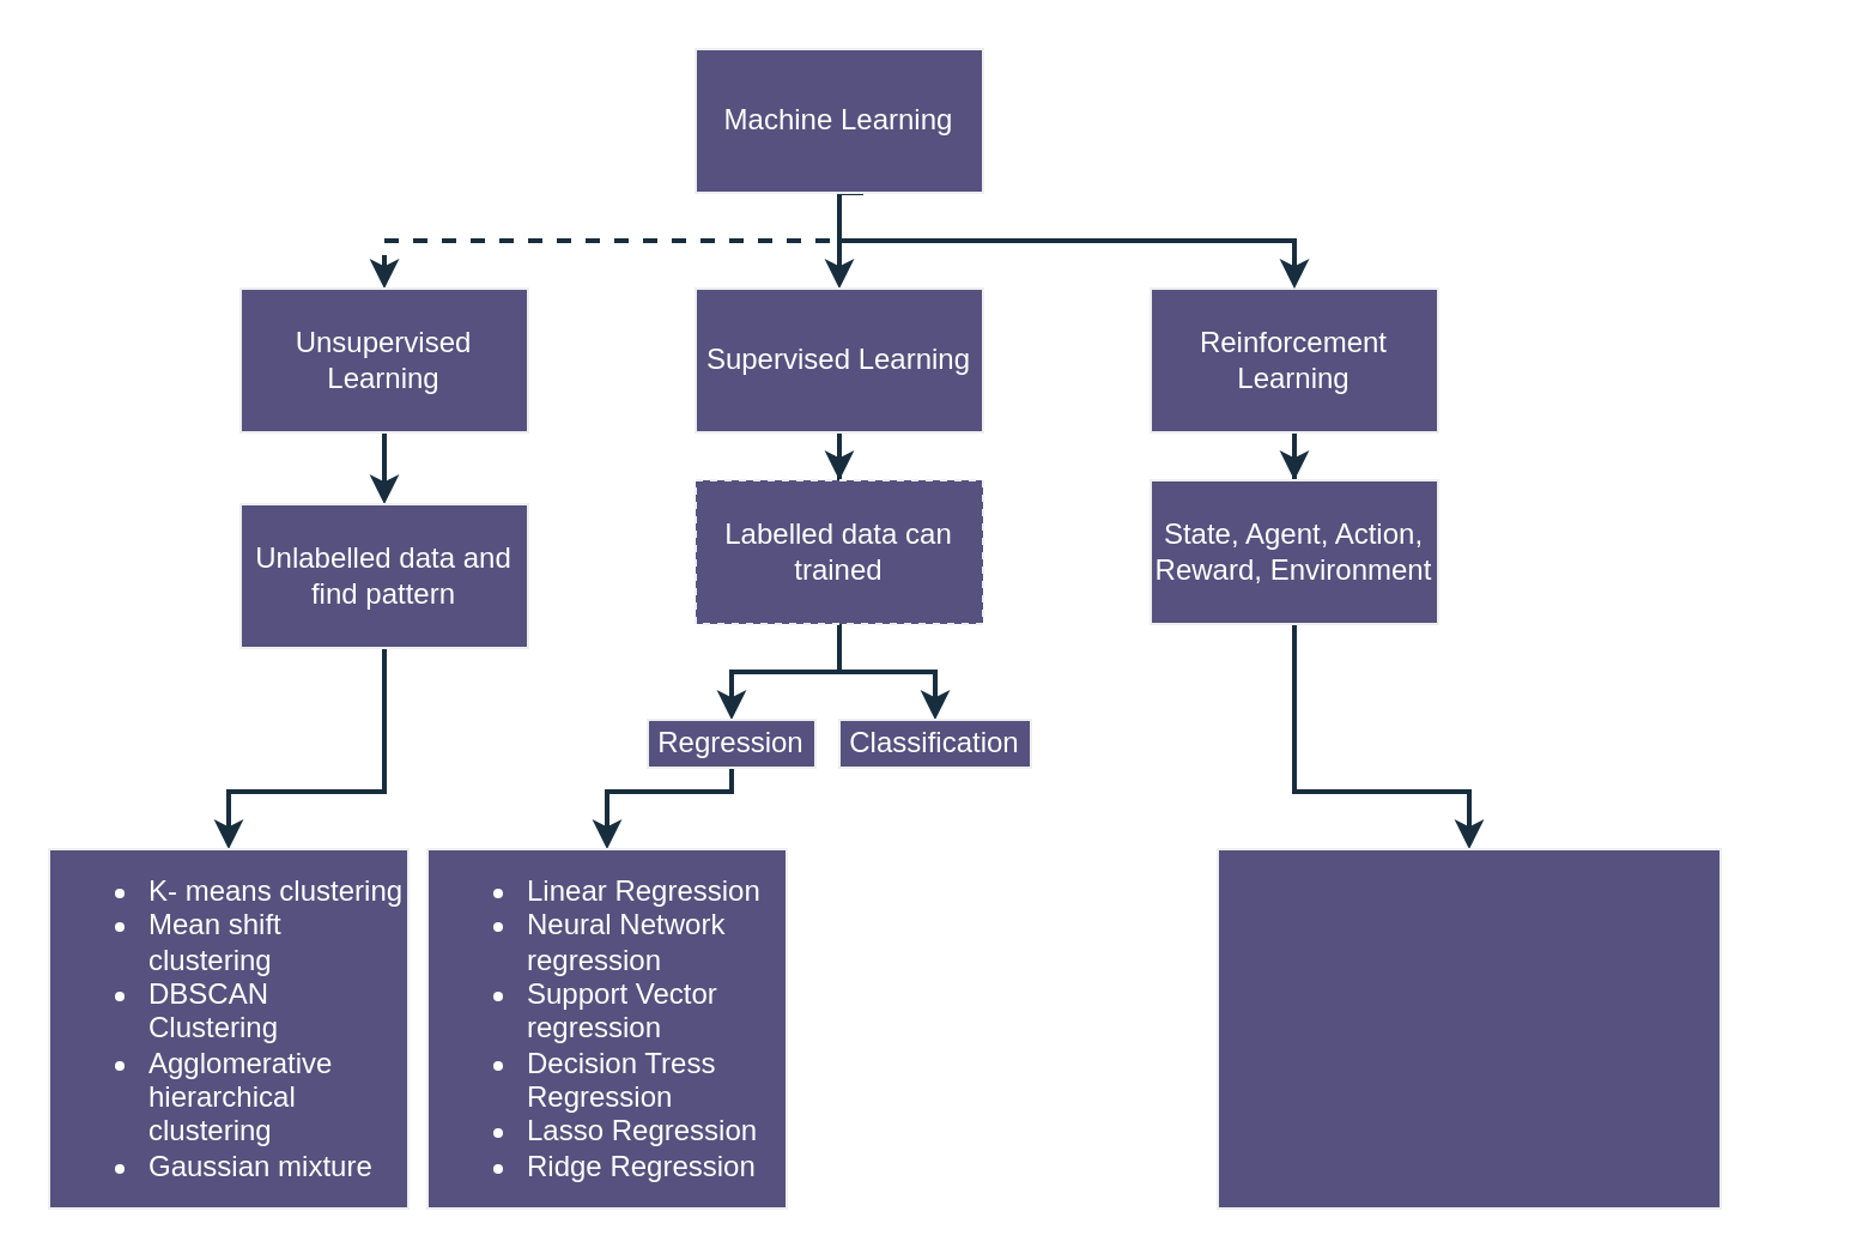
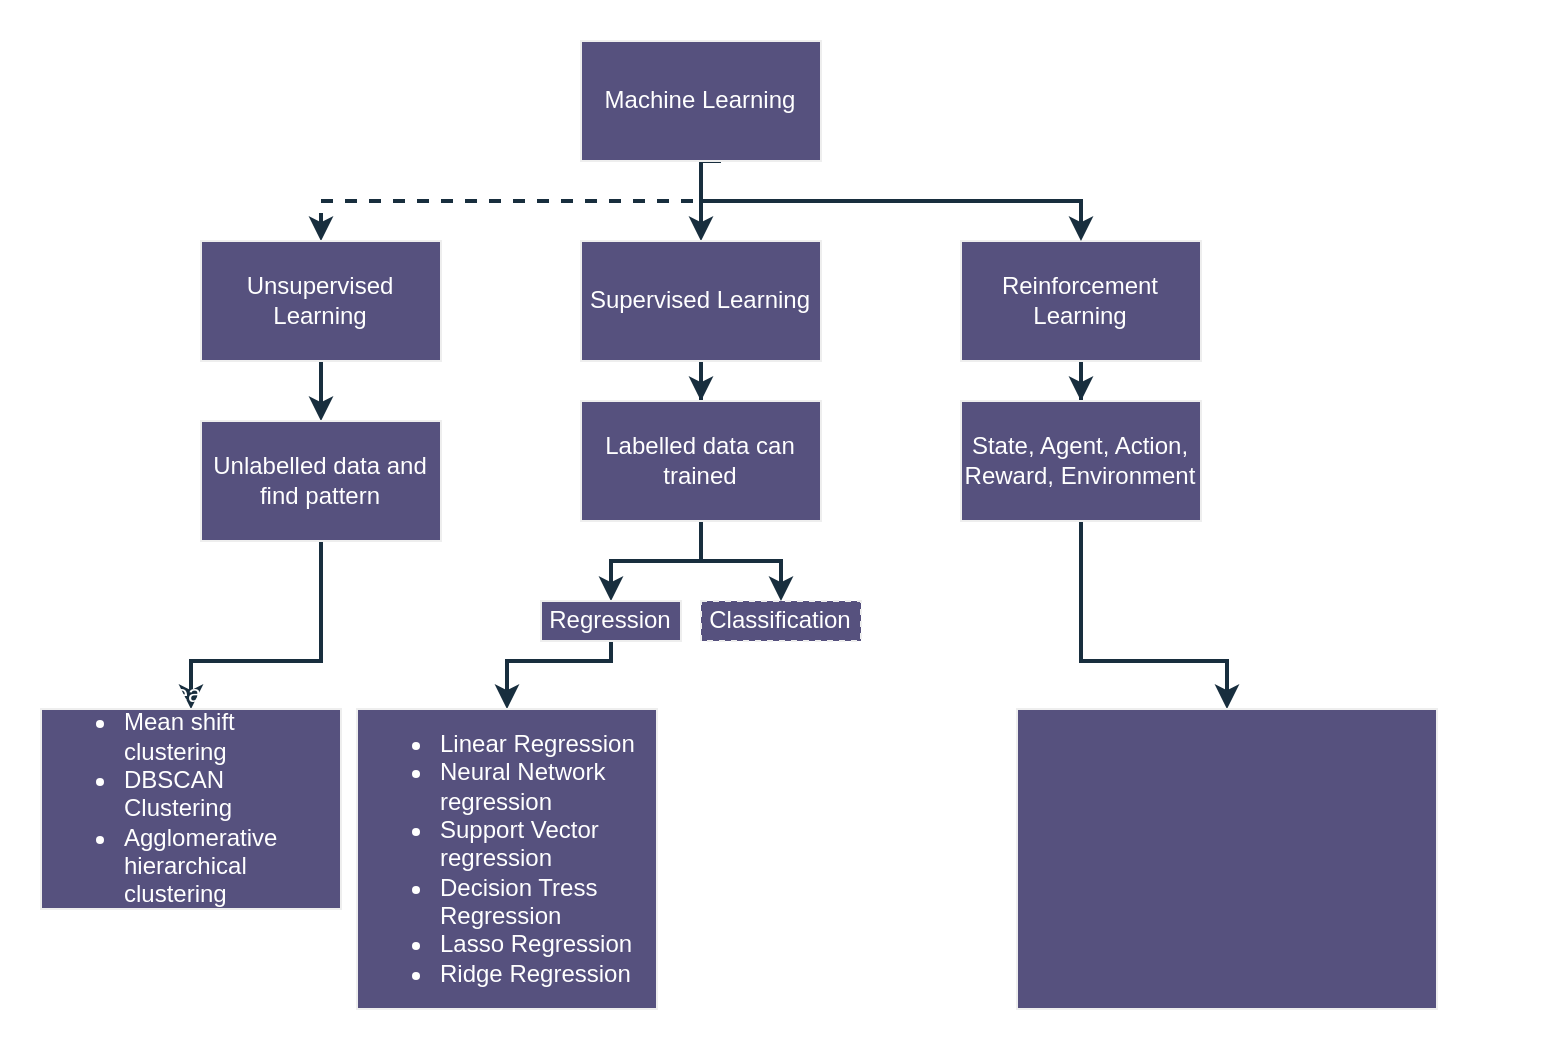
  <mxCell id="0" />
  <mxCell id="1" parent="0" />
  <mxCell id="2" value="" style="edgeStyle=orthogonalEdgeStyle;rounded=0;orthogonalLoop=1;jettySize=auto;html=1;entryX=0.5;entryY=0;entryDx=0;entryDy=0;labelBackgroundColor=none;strokeColor=#182E3E;fontColor=default;strokeWidth=2;" edge="1" parent="1" source="3" target="18"><mxGeometry relative="1" as="geometry"><mxPoint x="540" y="240" as="targetPoint" /></mxGeometry></mxCell>
  <mxCell id="3" value="Reinforcement Learning" style="rounded=0;whiteSpace=wrap;html=1;labelBackgroundColor=none;fillColor=#56517E;strokeColor=#EEEEEE;fontColor=#FFFFFF;" vertex="1" parent="1"><mxGeometry x="480" y="120" width="120" height="60" as="geometry" /></mxCell>
  <mxCell id="4" style="edgeStyle=orthogonalEdgeStyle;rounded=0;orthogonalLoop=1;jettySize=auto;html=1;entryX=0.5;entryY=0;entryDx=0;entryDy=0;exitX=0.5;exitY=1;exitDx=0;exitDy=0;labelBackgroundColor=none;strokeColor=#182E3E;fontColor=default;strokeWidth=2;dashed=1;" edge="1" parent="1" source="7" target="11"><mxGeometry relative="1" as="geometry"><Array as="points"><mxPoint x="350" y="100" /><mxPoint x="160" y="100" /></Array></mxGeometry></mxCell>
  <mxCell id="5" style="edgeStyle=orthogonalEdgeStyle;rounded=0;orthogonalLoop=1;jettySize=auto;html=1;entryX=0.5;entryY=0;entryDx=0;entryDy=0;labelBackgroundColor=none;strokeColor=#182E3E;fontColor=default;strokeWidth=2;" edge="1" parent="1" source="7" target="9"><mxGeometry relative="1" as="geometry" /></mxCell>
  <mxCell id="6" style="edgeStyle=orthogonalEdgeStyle;rounded=0;orthogonalLoop=1;jettySize=auto;html=1;entryX=0.5;entryY=0;entryDx=0;entryDy=0;labelBackgroundColor=none;strokeColor=#182E3E;fontColor=default;strokeWidth=2;" edge="1" parent="1" target="3"><mxGeometry relative="1" as="geometry"><mxPoint x="360" y="80" as="sourcePoint" /><Array as="points"><mxPoint x="350" y="80" /><mxPoint x="350" y="100" /><mxPoint x="540" y="100" /></Array></mxGeometry></mxCell>
  <mxCell id="7" value="Machine Learning" style="rounded=0;whiteSpace=wrap;html=1;labelBackgroundColor=none;fillColor=#56517E;strokeColor=#EEEEEE;fontColor=#FFFFFF;" vertex="1" parent="1"><mxGeometry x="290" y="20" width="120" height="60" as="geometry" /></mxCell>
  <mxCell id="8" value="" style="edgeStyle=orthogonalEdgeStyle;rounded=0;orthogonalLoop=1;jettySize=auto;html=1;labelBackgroundColor=none;strokeColor=#182E3E;fontColor=default;strokeWidth=2;" edge="1" parent="1" source="9" target="14"><mxGeometry relative="1" as="geometry" /></mxCell>
  <mxCell id="9" value="Supervised Learning" style="rounded=0;whiteSpace=wrap;html=1;labelBackgroundColor=none;fillColor=#56517E;strokeColor=#EEEEEE;fontColor=#FFFFFF;" vertex="1" parent="1"><mxGeometry x="290" y="120" width="120" height="60" as="geometry" /></mxCell>
  <mxCell id="10" value="" style="edgeStyle=orthogonalEdgeStyle;rounded=0;orthogonalLoop=1;jettySize=auto;html=1;labelBackgroundColor=none;strokeColor=#182E3E;fontColor=default;strokeWidth=2;" edge="1" parent="1" source="11" target="16"><mxGeometry relative="1" as="geometry" /></mxCell>
  <mxCell id="11" value="Unsupervised Learning" style="rounded=0;whiteSpace=wrap;html=1;labelBackgroundColor=none;fillColor=#56517E;strokeColor=#EEEEEE;fontColor=#FFFFFF;" vertex="1" parent="1"><mxGeometry x="100" y="120" width="120" height="60" as="geometry" /></mxCell>
  <mxCell id="12" value="" style="edgeStyle=orthogonalEdgeStyle;rounded=0;orthogonalLoop=1;jettySize=auto;html=1;labelBackgroundColor=none;strokeColor=#182E3E;fontColor=default;strokeWidth=2;" edge="1" parent="1" source="14" target="20"><mxGeometry relative="1" as="geometry"><Array as="points"><mxPoint x="350" y="280" /><mxPoint x="305" y="280" /></Array></mxGeometry></mxCell>
  <mxCell id="13" style="edgeStyle=orthogonalEdgeStyle;rounded=0;orthogonalLoop=1;jettySize=auto;html=1;entryX=0.5;entryY=0;entryDx=0;entryDy=0;labelBackgroundColor=none;strokeColor=#182E3E;fontColor=default;strokeWidth=2;" edge="1" parent="1" source="14" target="21"><mxGeometry relative="1" as="geometry"><Array as="points"><mxPoint x="350" y="280" /><mxPoint x="390" y="280" /></Array></mxGeometry></mxCell>
- <mxCell id="14" value="Labelled data can trained" style="rounded=0;whiteSpace=wrap;html=1;labelBackgroundColor=none;fillColor=#56517E;strokeColor=#EEEEEE;fontColor=#FFFFFF;dashed=1;" vertex="1" parent="1"><mxGeometry x="290" y="200" width="120" height="60" as="geometry" /></mxCell>
+ <mxCell id="14" value="Labelled data can trained" style="rounded=0;whiteSpace=wrap;html=1;labelBackgroundColor=none;fillColor=#56517E;strokeColor=#EEEEEE;fontColor=#FFFFFF;" vertex="1" parent="1"><mxGeometry x="290" y="200" width="120" height="60" as="geometry" /></mxCell>
  <mxCell id="15" style="edgeStyle=orthogonalEdgeStyle;rounded=0;orthogonalLoop=1;jettySize=auto;html=1;exitX=0.5;exitY=1;exitDx=0;exitDy=0;entryX=0.5;entryY=0;entryDx=0;entryDy=0;labelBackgroundColor=none;strokeColor=#182E3E;fontColor=default;strokeWidth=2;" edge="1" parent="1" source="16" target="22"><mxGeometry relative="1" as="geometry"><Array as="points"><mxPoint x="160" y="330" /><mxPoint x="95" y="330" /></Array></mxGeometry></mxCell>
  <mxCell id="16" value="Unlabelled data and find pattern" style="whiteSpace=wrap;html=1;rounded=0;labelBackgroundColor=none;fillColor=#56517E;strokeColor=#EEEEEE;fontColor=#FFFFFF;" vertex="1" parent="1"><mxGeometry x="100" y="210" width="120" height="60" as="geometry" /></mxCell>
  <mxCell id="17" style="edgeStyle=orthogonalEdgeStyle;rounded=0;orthogonalLoop=1;jettySize=auto;html=1;entryX=0.5;entryY=0;entryDx=0;entryDy=0;strokeColor=#182E3E;labelBackgroundColor=none;strokeWidth=2;" edge="1" parent="1" source="18" target="26"><mxGeometry relative="1" as="geometry"><Array as="points"><mxPoint x="540" y="330" /><mxPoint x="613" y="330" /></Array></mxGeometry></mxCell>
  <mxCell id="18" value="State, Agent, Action, Reward, Environment" style="rounded=0;whiteSpace=wrap;html=1;labelBackgroundColor=none;fillColor=#56517E;strokeColor=#EEEEEE;fontColor=#FFFFFF;" vertex="1" parent="1"><mxGeometry x="480" y="200" width="120" height="60" as="geometry" /></mxCell>
  <mxCell id="19" style="edgeStyle=orthogonalEdgeStyle;rounded=0;orthogonalLoop=1;jettySize=auto;html=1;entryX=0.5;entryY=0;entryDx=0;entryDy=0;strokeColor=#182E3E;labelBackgroundColor=none;strokeWidth=2;" edge="1" parent="1" source="20" target="24"><mxGeometry relative="1" as="geometry"><Array as="points"><mxPoint x="305" y="330" /><mxPoint x="253" y="330" /></Array></mxGeometry></mxCell>
  <mxCell id="20" value="Regression" style="whiteSpace=wrap;html=1;rounded=0;labelBackgroundColor=none;fillColor=#56517E;strokeColor=#EEEEEE;fontColor=#FFFFFF;" vertex="1" parent="1"><mxGeometry x="270" y="300" width="70" height="20" as="geometry" /></mxCell>
- <mxCell id="21" value="Classification" style="whiteSpace=wrap;html=1;rounded=0;labelBackgroundColor=none;fillColor=#56517E;strokeColor=#EEEEEE;fontColor=#FFFFFF;" vertex="1" parent="1"><mxGeometry x="350" y="300" width="80" height="20" as="geometry" /></mxCell>
- <mxCell id="22" value="&lt;ul&gt;&lt;li&gt;K- means clustering&lt;/li&gt;&lt;li&gt;Mean shift clustering&lt;/li&gt;&lt;li&gt;DBSCAN Clustering&amp;nbsp;&lt;/li&gt;&lt;li&gt;Agglomerative hierarchical clustering&lt;/li&gt;&lt;li&gt;Gaussian mixture&lt;/li&gt;&lt;/ul&gt;" style="whiteSpace=wrap;html=1;rounded=0;align=left;labelBackgroundColor=none;fillColor=#56517E;strokeColor=#EEEEEE;fontColor=#FFFFFF;" vertex="1" parent="1"><mxGeometry x="20" y="354" width="150" height="150" as="geometry" /></mxCell>
+ <mxCell id="21" value="Classification" style="whiteSpace=wrap;html=1;rounded=0;labelBackgroundColor=none;fillColor=#56517E;strokeColor=#EEEEEE;fontColor=#FFFFFF;dashed=1;" vertex="1" parent="1"><mxGeometry x="350" y="300" width="80" height="20" as="geometry" /></mxCell>
+ <mxCell id="22" value="&lt;ul&gt;&lt;li&gt;K- means clustering&lt;/li&gt;&lt;li&gt;Mean shift clustering&lt;/li&gt;&lt;li&gt;DBSCAN Clustering&amp;nbsp;&lt;/li&gt;&lt;li&gt;Agglomerative hierarchical clustering&lt;/li&gt;&lt;li&gt;Gaussian mixture&lt;/li&gt;&lt;/ul&gt;" style="whiteSpace=wrap;html=1;rounded=0;align=left;labelBackgroundColor=none;fillColor=#56517E;strokeColor=#EEEEEE;fontColor=#FFFFFF;" vertex="1" parent="1"><mxGeometry x="20" y="354" width="150" height="100" as="geometry" /></mxCell>
  <mxCell id="23" value="" style="group;labelBackgroundColor=none;fontColor=#FFFFFF;" vertex="1" connectable="0" parent="1"><mxGeometry x="505" y="354" width="253" height="150" as="geometry" /></mxCell>
  <mxCell id="24" value="&lt;ul&gt;&lt;li&gt;Linear Regression&lt;/li&gt;&lt;li&gt;Neural Network regression&lt;/li&gt;&lt;li&gt;Support Vector regression&lt;/li&gt;&lt;li&gt;Decision Tress Regression&lt;/li&gt;&lt;li&gt;Lasso Regression&lt;/li&gt;&lt;li&gt;Ridge Regression&lt;/li&gt;&lt;/ul&gt;" style="whiteSpace=wrap;html=1;rounded=0;align=left;labelBackgroundColor=none;fillColor=#56517E;strokeColor=#EEEEEE;fontColor=#FFFFFF;" vertex="1" parent="23"><mxGeometry x="-327" width="150" height="150" as="geometry" /></mxCell>
  <mxCell id="25" value="" style="group;labelBackgroundColor=none;fontColor=#FFFFFF;" vertex="1" connectable="0" parent="23"><mxGeometry x="-7" width="250" height="150" as="geometry" /></mxCell>
  <mxCell id="26" value="" style="rounded=0;whiteSpace=wrap;html=1;labelBackgroundColor=none;fillColor=#56517E;strokeColor=#EEEEEE;fontColor=#FFFFFF;" vertex="1" parent="25"><mxGeometry x="10" width="210" height="150" as="geometry" /></mxCell>
  <mxCell id="27" value="" style="shape=image;imageAspect=0;aspect=fixed;verticalLabelPosition=bottom;verticalAlign=top;image=https://www.mdpi.com/applsci/applsci-12-12377/article_deploy/html/images/applsci-12-12377-g001.png;labelBackgroundColor=none;fillColor=#56517E;strokeColor=#EEEEEE;fontColor=#FFFFFF;" vertex="1" parent="25"><mxGeometry x="17.87" y="10" width="194.26" height="130" as="geometry" /></mxCell>
